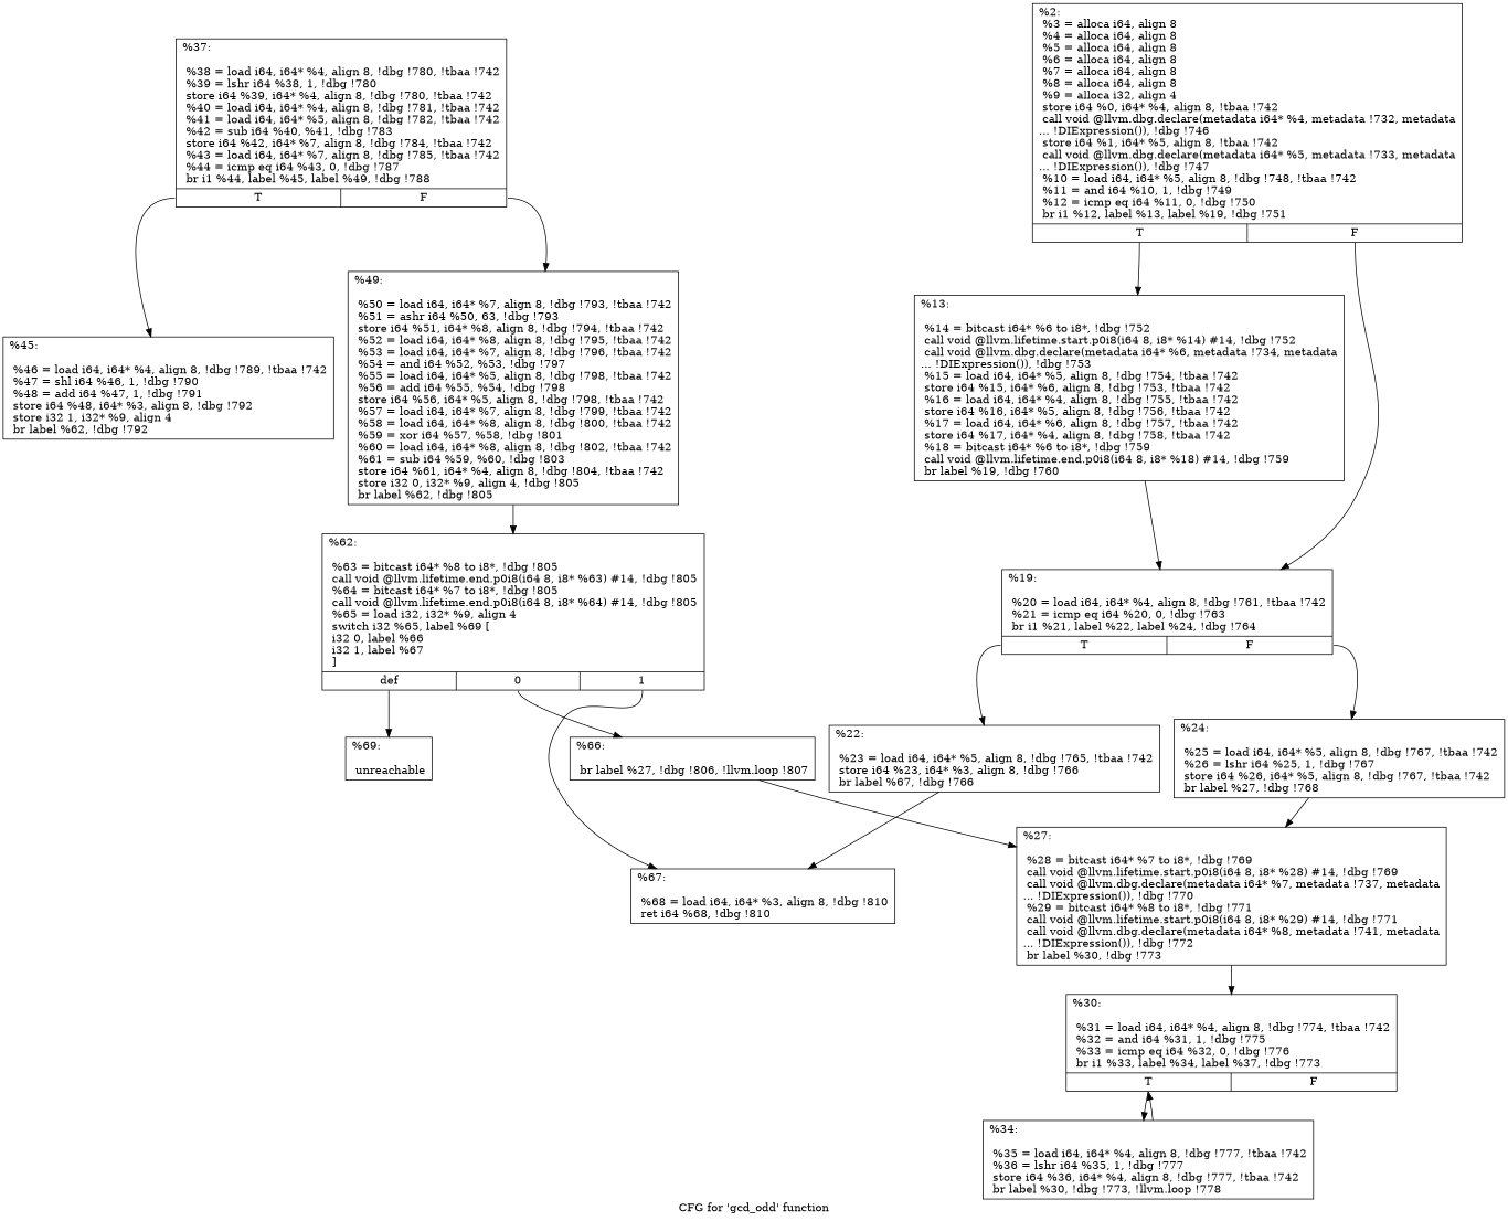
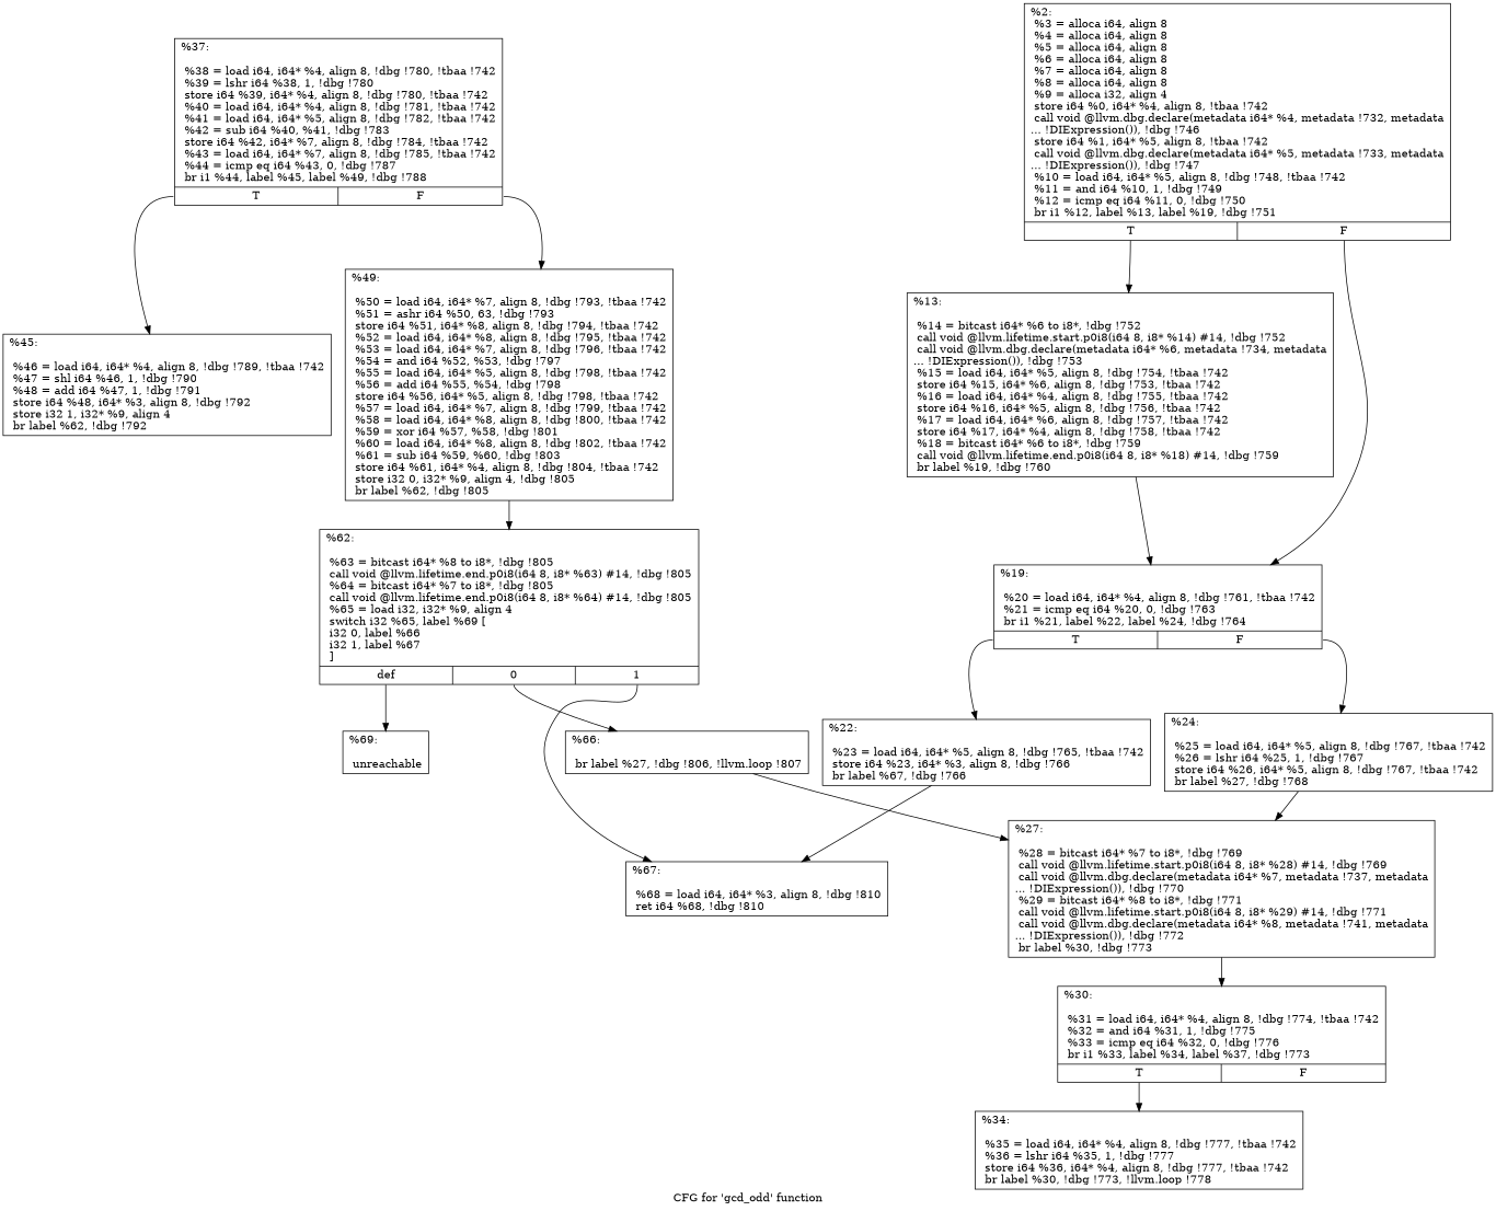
  digraph {
    label="CFG for 'gcd_odd' function"
    node [shape=record]
    n1 [label="{%2:\l  %3 = alloca i64, align 8\l  %4 = alloca i64, align 8\l  %5 = alloca i64, align 8\l  %6 = alloca i64, align 8\l  %7 = alloca i64, align 8\l  %8 = alloca i64, align 8\l  %9 = alloca i32, align 4\l  store i64 %0, i64* %4, align 8, !tbaa !742\l  call void @llvm.dbg.declare(metadata i64* %4, metadata !732, metadata\l... !DIExpression()), !dbg !746\l  store i64 %1, i64* %5, align 8, !tbaa !742\l  call void @llvm.dbg.declare(metadata i64* %5, metadata !733, metadata\l... !DIExpression()), !dbg !747\l  %10 = load i64, i64* %5, align 8, !dbg !748, !tbaa !742\l  %11 = and i64 %10, 1, !dbg !749\l  %12 = icmp eq i64 %11, 0, !dbg !750\l  br i1 %12, label %13, label %19, !dbg !751\l|{<s0>T|<s1>F}}"]
    n2 [label="{%13:\l\l  %14 = bitcast i64* %6 to i8*, !dbg !752\l  call void @llvm.lifetime.start.p0i8(i64 8, i8* %14) #14, !dbg !752\l  call void @llvm.dbg.declare(metadata i64* %6, metadata !734, metadata\l... !DIExpression()), !dbg !753\l  %15 = load i64, i64* %5, align 8, !dbg !754, !tbaa !742\l  store i64 %15, i64* %6, align 8, !dbg !753, !tbaa !742\l  %16 = load i64, i64* %4, align 8, !dbg !755, !tbaa !742\l  store i64 %16, i64* %5, align 8, !dbg !756, !tbaa !742\l  %17 = load i64, i64* %6, align 8, !dbg !757, !tbaa !742\l  store i64 %17, i64* %4, align 8, !dbg !758, !tbaa !742\l  %18 = bitcast i64* %6 to i8*, !dbg !759\l  call void @llvm.lifetime.end.p0i8(i64 8, i8* %18) #14, !dbg !759\l  br label %19, !dbg !760\l}"]
    n3 [label="{%19:\l\l  %20 = load i64, i64* %4, align 8, !dbg !761, !tbaa !742\l  %21 = icmp eq i64 %20, 0, !dbg !763\l  br i1 %21, label %22, label %24, !dbg !764\l|{<s0>T|<s1>F}}"]
    n4 [label="{%22:\l\l  %23 = load i64, i64* %5, align 8, !dbg !765, !tbaa !742\l  store i64 %23, i64* %3, align 8, !dbg !766\l  br label %67, !dbg !766\l}"]
    n5 [label="{%24:\l\l  %25 = load i64, i64* %5, align 8, !dbg !767, !tbaa !742\l  %26 = lshr i64 %25, 1, !dbg !767\l  store i64 %26, i64* %5, align 8, !dbg !767, !tbaa !742\l  br label %27, !dbg !768\l}"]
    n6 [label="{%67:\l\l  %68 = load i64, i64* %3, align 8, !dbg !810\l  ret i64 %68, !dbg !810\l}"]
    n7 [label="{%27:\l\l  %28 = bitcast i64* %7 to i8*, !dbg !769\l  call void @llvm.lifetime.start.p0i8(i64 8, i8* %28) #14, !dbg !769\l  call void @llvm.dbg.declare(metadata i64* %7, metadata !737, metadata\l... !DIExpression()), !dbg !770\l  %29 = bitcast i64* %8 to i8*, !dbg !771\l  call void @llvm.lifetime.start.p0i8(i64 8, i8* %29) #14, !dbg !771\l  call void @llvm.dbg.declare(metadata i64* %8, metadata !741, metadata\l... !DIExpression()), !dbg !772\l  br label %30, !dbg !773\l}"]
    n8 [label="{%30:\l\l  %31 = load i64, i64* %4, align 8, !dbg !774, !tbaa !742\l  %32 = and i64 %31, 1, !dbg !775\l  %33 = icmp eq i64 %32, 0, !dbg !776\l  br i1 %33, label %34, label %37, !dbg !773\l|{<s0>T|<s1>F}}"]
    n9 [label="{%34:\l\l  %35 = load i64, i64* %4, align 8, !dbg !777, !tbaa !742\l  %36 = lshr i64 %35, 1, !dbg !777\l  store i64 %36, i64* %4, align 8, !dbg !777, !tbaa !742\l  br label %30, !dbg !773, !llvm.loop !778\l}"]
    n10 [label="{%37:\l\l  %38 = load i64, i64* %4, align 8, !dbg !780, !tbaa !742\l  %39 = lshr i64 %38, 1, !dbg !780\l  store i64 %39, i64* %4, align 8, !dbg !780, !tbaa !742\l  %40 = load i64, i64* %4, align 8, !dbg !781, !tbaa !742\l  %41 = load i64, i64* %5, align 8, !dbg !782, !tbaa !742\l  %42 = sub i64 %40, %41, !dbg !783\l  store i64 %42, i64* %7, align 8, !dbg !784, !tbaa !742\l  %43 = load i64, i64* %7, align 8, !dbg !785, !tbaa !742\l  %44 = icmp eq i64 %43, 0, !dbg !787\l  br i1 %44, label %45, label %49, !dbg !788\l|{<s0>T|<s1>F}}"]
    n11 [label="{%45:\l\l  %46 = load i64, i64* %4, align 8, !dbg !789, !tbaa !742\l  %47 = shl i64 %46, 1, !dbg !790\l  %48 = add i64 %47, 1, !dbg !791\l  store i64 %48, i64* %3, align 8, !dbg !792\l  store i32 1, i32* %9, align 4\l  br label %62, !dbg !792\l}"]
    n12 [label="{%49:\l\l  %50 = load i64, i64* %7, align 8, !dbg !793, !tbaa !742\l  %51 = ashr i64 %50, 63, !dbg !793\l  store i64 %51, i64* %8, align 8, !dbg !794, !tbaa !742\l  %52 = load i64, i64* %8, align 8, !dbg !795, !tbaa !742\l  %53 = load i64, i64* %7, align 8, !dbg !796, !tbaa !742\l  %54 = and i64 %52, %53, !dbg !797\l  %55 = load i64, i64* %5, align 8, !dbg !798, !tbaa !742\l  %56 = add i64 %55, %54, !dbg !798\l  store i64 %56, i64* %5, align 8, !dbg !798, !tbaa !742\l  %57 = load i64, i64* %7, align 8, !dbg !799, !tbaa !742\l  %58 = load i64, i64* %8, align 8, !dbg !800, !tbaa !742\l  %59 = xor i64 %57, %58, !dbg !801\l  %60 = load i64, i64* %8, align 8, !dbg !802, !tbaa !742\l  %61 = sub i64 %59, %60, !dbg !803\l  store i64 %61, i64* %4, align 8, !dbg !804, !tbaa !742\l  store i32 0, i32* %9, align 4, !dbg !805\l  br label %62, !dbg !805\l}"]
    n13 [label="{%62:\l\l  %63 = bitcast i64* %8 to i8*, !dbg !805\l  call void @llvm.lifetime.end.p0i8(i64 8, i8* %63) #14, !dbg !805\l  %64 = bitcast i64* %7 to i8*, !dbg !805\l  call void @llvm.lifetime.end.p0i8(i64 8, i8* %64) #14, !dbg !805\l  %65 = load i32, i32* %9, align 4\l  switch i32 %65, label %69 [\l    i32 0, label %66\l    i32 1, label %67\l  ]\l|{<s0>def|<s1>0|<s2>1}}"]
    n14 [label="{%69:\l\l  unreachable\l}"]
    n15 [label="{%66:\l\l  br label %27, !dbg !806, !llvm.loop !807\l}"]
    n1 -> n2 [tailport=s0]
    n1 -> n3 [tailport=s1]
    n2 -> n3
    n3 -> n4 [tailport=s0]
    n3 -> n5 [tailport=s1]
    n4 -> n6
    n5 -> n7
    n7 -> n8
    n8 -> n9 [tailport=s0]
-   n9 -> n8
    n10 -> n11 [tailport=s0]
    n10 -> n12 [tailport=s1]
    n12 -> n13
    n13 -> n6 [tailport=s2]
    n13 -> n14 [tailport=s0]
    n13 -> n15 [tailport=s1]
    n15 -> n7
  }
